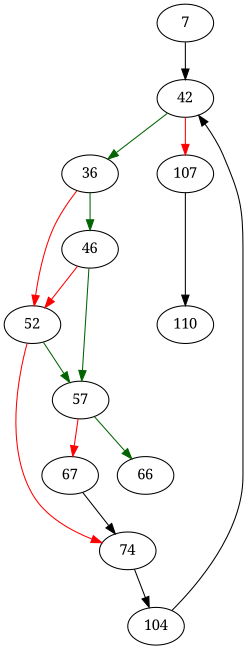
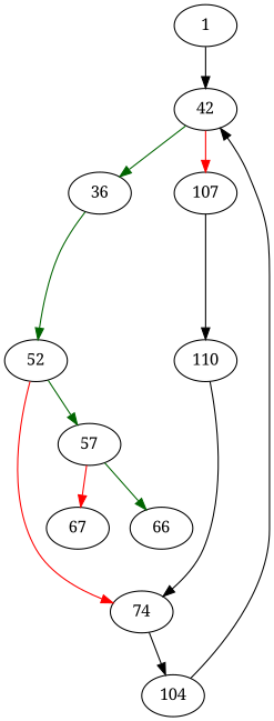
  strict digraph {
    fontname="Noto Serif"
    node [fontname="Noto Serif"]
    edge [fontname="Noto Serif"]
-   7 [entry=true]
+   7 [entry=true label=1]
    n2 [label=42]
    36
    107
-   46
    52
    110
    57
    74
    66
    67
    104
    7 -> n2
    n2 -> 36 [color=darkgreen cond=true]
    n2 -> 107 [color=red cond=false]
-   36 -> 46 [color=darkgreen cond=true]
-   36 -> 52 [color=red cond=false]
+   36 -> 52 [color=darkgreen cond=false]
    107 -> 110
-   46 -> 52 [color=red cond=false]
-   46 -> 57 [color=darkgreen cond=true]
    52 -> 57 [color=darkgreen cond=true]
    52 -> 74 [color=red cond=false]
    57 -> 66 [color=darkgreen cond=true]
    57 -> 67 [color=red cond=false]
    74 -> 104
-   67 -> 74
+   110 -> 74
    104 -> n2
  }
